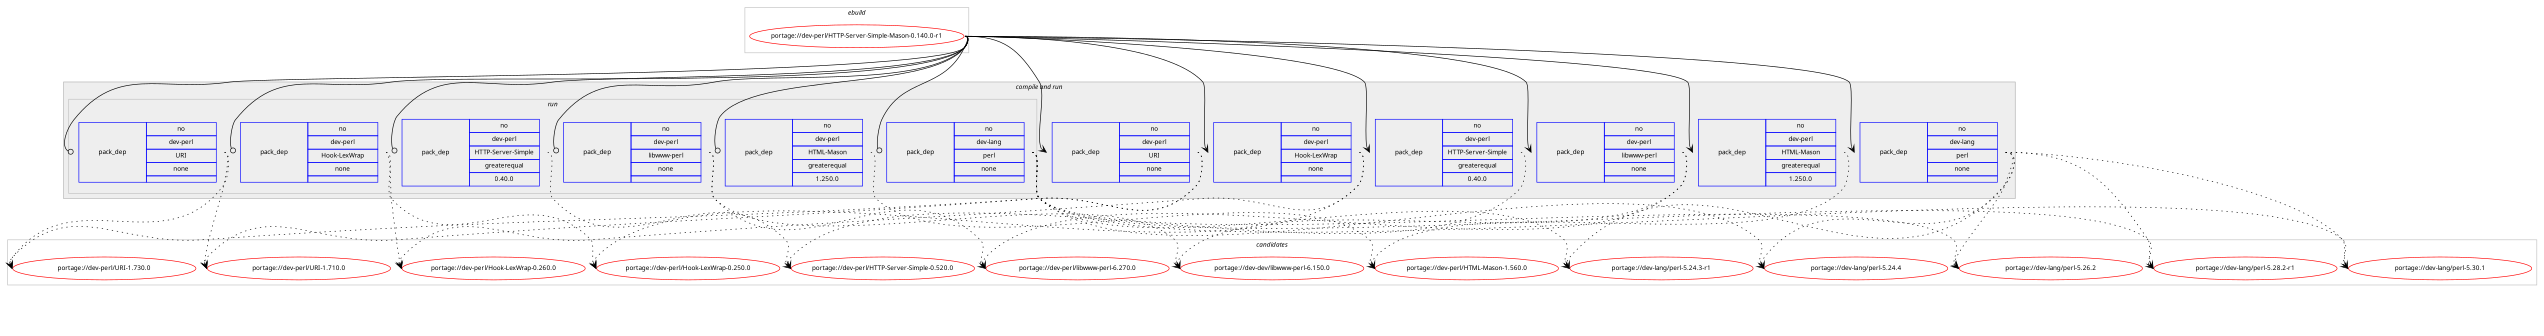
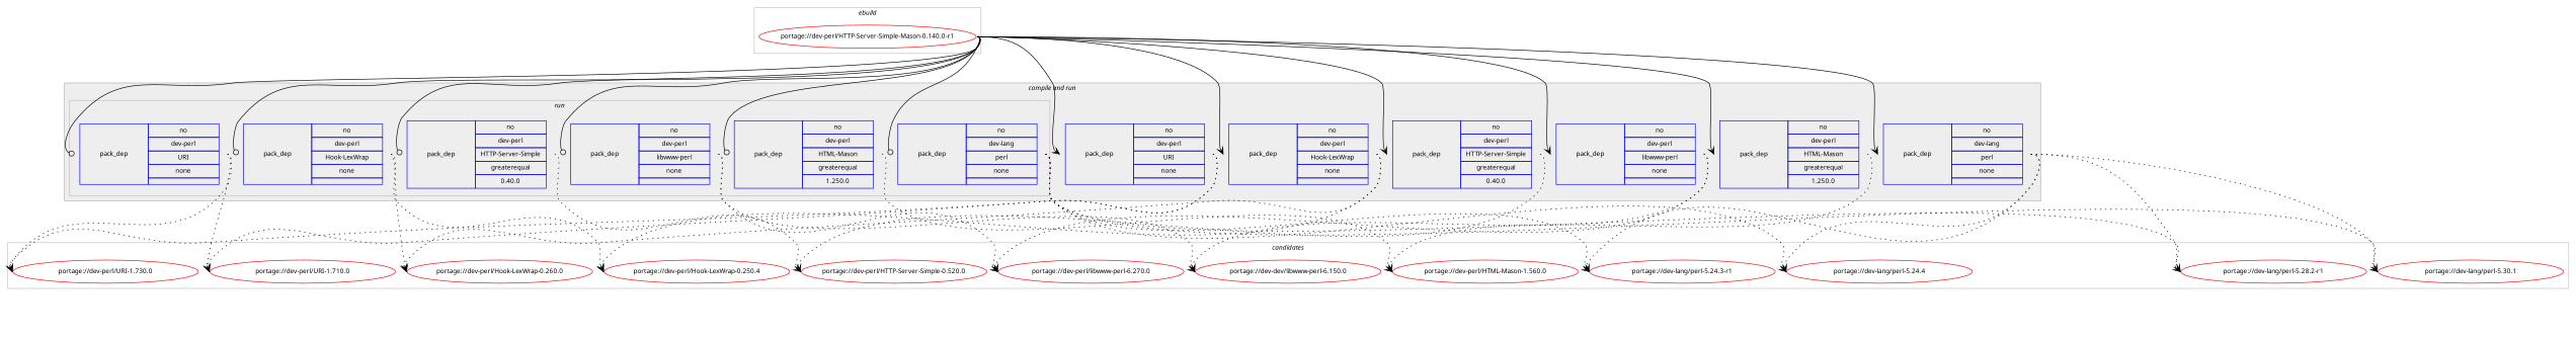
  digraph {
    compound=true
    concentrate=true
    fontname="Noto Sans"
    fontsize=10
    newrank=true
    rankdir=TB
    ranksep=1.5
    node [color=red fontname="Noto Sans" fontsize=10]
    edge [arrowhead=vee fontname="Noto Sans" headport=w style=dotted tailport=e weight=100]
    n1 [label="portage://dev-perl/HTTP-Server-Simple-Mason-0.140.0-r1" width=4]
    n2 [color=blue label=<<TABLE BORDER="0" CELLBORDER="1" CELLSPACING="0" CELLPADDING="4" WIDTH="220"><TR><TD ROWSPAN="6" CELLPADDING="30">pack_dep</TD></TR><TR><TD WIDTH="110">no</TD></TR><TR><TD>dev-lang</TD></TR><TR><TD>perl</TD></TR><TR><TD>none</TD></TR><TR><TD></TD></TR></TABLE>> shape=none]
    n3 [color=blue label=<<TABLE BORDER="0" CELLBORDER="1" CELLSPACING="0" CELLPADDING="4" WIDTH="220"><TR><TD ROWSPAN="6" CELLPADDING="30">pack_dep</TD></TR><TR><TD WIDTH="110">no</TD></TR><TR><TD>dev-perl</TD></TR><TR><TD>HTML-Mason</TD></TR><TR><TD>greaterequal</TD></TR><TR><TD>1.250.0</TD></TR></TABLE>> shape=none]
    n4 [color=blue label=<<TABLE BORDER="0" CELLBORDER="1" CELLSPACING="0" CELLPADDING="4" WIDTH="220"><TR><TD ROWSPAN="6" CELLPADDING="30">pack_dep</TD></TR><TR><TD WIDTH="110">no</TD></TR><TR><TD>dev-perl</TD></TR><TR><TD>HTTP-Server-Simple</TD></TR><TR><TD>greaterequal</TD></TR><TR><TD>0.40.0</TD></TR></TABLE>> shape=none]
    n5 [color=blue label=<<TABLE BORDER="0" CELLBORDER="1" CELLSPACING="0" CELLPADDING="4" WIDTH="220"><TR><TD ROWSPAN="6" CELLPADDING="30">pack_dep</TD></TR><TR><TD WIDTH="110">no</TD></TR><TR><TD>dev-perl</TD></TR><TR><TD>Hook-LexWrap</TD></TR><TR><TD>none</TD></TR><TR><TD></TD></TR></TABLE>> shape=none]
    n6 [color=blue label=<<TABLE BORDER="0" CELLBORDER="1" CELLSPACING="0" CELLPADDING="4" WIDTH="220"><TR><TD ROWSPAN="6" CELLPADDING="30">pack_dep</TD></TR><TR><TD WIDTH="110">no</TD></TR><TR><TD>dev-perl</TD></TR><TR><TD>URI</TD></TR><TR><TD>none</TD></TR><TR><TD></TD></TR></TABLE>> shape=none]
    n7 [color=blue label=<<TABLE BORDER="0" CELLBORDER="1" CELLSPACING="0" CELLPADDING="4" WIDTH="220"><TR><TD ROWSPAN="6" CELLPADDING="30">pack_dep</TD></TR><TR><TD WIDTH="110">no</TD></TR><TR><TD>dev-perl</TD></TR><TR><TD>libwww-perl</TD></TR><TR><TD>none</TD></TR><TR><TD></TD></TR></TABLE>> shape=none]
    n8 [color=blue label=<<TABLE BORDER="0" CELLBORDER="1" CELLSPACING="0" CELLPADDING="4" WIDTH="220"><TR><TD ROWSPAN="6" CELLPADDING="30">pack_dep</TD></TR><TR><TD WIDTH="110">no</TD></TR><TR><TD>dev-perl</TD></TR><TR><TD>libwww-perl</TD></TR><TR><TD>none</TD></TR><TR><TD></TD></TR></TABLE>> shape=none]
    n9 [color=blue label=<<TABLE BORDER="0" CELLBORDER="1" CELLSPACING="0" CELLPADDING="4" WIDTH="220"><TR><TD ROWSPAN="6" CELLPADDING="30">pack_dep</TD></TR><TR><TD WIDTH="110">no</TD></TR><TR><TD>dev-lang</TD></TR><TR><TD>perl</TD></TR><TR><TD>none</TD></TR><TR><TD></TD></TR></TABLE>> shape=none]
    n10 [color=blue label=<<TABLE BORDER="0" CELLBORDER="1" CELLSPACING="0" CELLPADDING="4" WIDTH="220"><TR><TD ROWSPAN="6" CELLPADDING="30">pack_dep</TD></TR><TR><TD WIDTH="110">no</TD></TR><TR><TD>dev-perl</TD></TR><TR><TD>HTML-Mason</TD></TR><TR><TD>greaterequal</TD></TR><TR><TD>1.250.0</TD></TR></TABLE>> shape=none]
    n11 [color=blue label=<<TABLE BORDER="0" CELLBORDER="1" CELLSPACING="0" CELLPADDING="4" WIDTH="220"><TR><TD ROWSPAN="6" CELLPADDING="30">pack_dep</TD></TR><TR><TD WIDTH="110">no</TD></TR><TR><TD>dev-perl</TD></TR><TR><TD>HTTP-Server-Simple</TD></TR><TR><TD>greaterequal</TD></TR><TR><TD>0.40.0</TD></TR></TABLE>> shape=none]
    n12 [color=blue label=<<TABLE BORDER="0" CELLBORDER="1" CELLSPACING="0" CELLPADDING="4" WIDTH="220"><TR><TD ROWSPAN="6" CELLPADDING="30">pack_dep</TD></TR><TR><TD WIDTH="110">no</TD></TR><TR><TD>dev-perl</TD></TR><TR><TD>Hook-LexWrap</TD></TR><TR><TD>none</TD></TR><TR><TD></TD></TR></TABLE>> shape=none]
    n13 [color=blue label=<<TABLE BORDER="0" CELLBORDER="1" CELLSPACING="0" CELLPADDING="4" WIDTH="220"><TR><TD ROWSPAN="6" CELLPADDING="30">pack_dep</TD></TR><TR><TD WIDTH="110">no</TD></TR><TR><TD>dev-perl</TD></TR><TR><TD>URI</TD></TR><TR><TD>none</TD></TR><TR><TD></TD></TR></TABLE>> shape=none]
    n14 [label="portage://dev-lang/perl-5.30.1" width=4]
    n15 [label="portage://dev-lang/perl-5.28.2-r1" width=4]
-   n16 [label="portage://dev-lang/perl-5.26.2" width=4]
    n17 [label="portage://dev-lang/perl-5.24.4" width=4]
    n18 [label="portage://dev-lang/perl-5.24.3-r1" width=4]
    n19 [label="portage://dev-perl/HTML-Mason-1.560.0" width=4]
    n20 [label="portage://dev-perl/HTTP-Server-Simple-0.520.0" width=4]
    n21 [label="portage://dev-perl/Hook-LexWrap-0.260.0" width=4]
-   n22 [label="portage://dev-perl/Hook-LexWrap-0.250.0" width=4]
+   n22 [label="portage://dev-perl/Hook-LexWrap-0.250.4" width=4]
    n23 [label="portage://dev-perl/URI-1.730.0" width=4]
    n24 [label="portage://dev-perl/URI-1.710.0" width=4]
    n25 [label="portage://dev-perl/libwww-perl-6.270.0" width=4]
    n26 [label="portage://dev-dev/libwww-perl-6.150.0" width=4]
    subgraph cluster_1 {
      color=gray
      label=<<i>ebuild</i>>
      n1
    }
    subgraph cluster_2 {
      color=gray
      label=<<i>dependencies</i>>
      subgraph cluster_3 {
        color=gray
        fillcolor="#eeeeee"
        label=<<i>compile</i>>
        style=filled
        subgraph sub_4 {
          color=gray
          fillcolor="#eeeeee"
          label=<<i>compile</i>>
          style=filled
          n2
        }
        subgraph sub_5 {
          color=gray
          fillcolor="#eeeeee"
          label=<<i>compile</i>>
          style=filled
          n3
        }
        subgraph sub_6 {
          color=gray
          fillcolor="#eeeeee"
          label=<<i>compile</i>>
          style=filled
          n4
        }
        subgraph sub_7 {
          color=gray
          fillcolor="#eeeeee"
          label=<<i>compile</i>>
          style=filled
          n5
        }
        subgraph sub_8 {
          color=gray
          fillcolor="#eeeeee"
          label=<<i>compile</i>>
          style=filled
          n6
        }
        subgraph sub_9 {
          color=gray
          fillcolor="#eeeeee"
          label=<<i>compile</i>>
          style=filled
          n7
        }
      }
      subgraph cluster_10 {
        color=gray
        fillcolor="#eeeeee"
        label=<<i>compile and run</i>>
        style=filled
      }
      subgraph cluster_11 {
        color=gray
        fillcolor="#eeeeee"
        label=<<i>run</i>>
        style=filled
        subgraph sub_12 {
          color=gray
          fillcolor="#eeeeee"
          label=<<i>run</i>>
          style=filled
          n8
        }
        subgraph sub_13 {
          color=gray
          fillcolor="#eeeeee"
          label=<<i>run</i>>
          style=filled
          n9
        }
        subgraph sub_14 {
          color=gray
          fillcolor="#eeeeee"
          label=<<i>run</i>>
          style=filled
          n10
        }
        subgraph sub_15 {
          color=gray
          fillcolor="#eeeeee"
          label=<<i>run</i>>
          style=filled
          n11
        }
        subgraph sub_16 {
          color=gray
          fillcolor="#eeeeee"
          label=<<i>run</i>>
          style=filled
          n12
        }
        subgraph sub_17 {
          color=gray
          fillcolor="#eeeeee"
          label=<<i>run</i>>
          style=filled
          n13
        }
      }
    }
    subgraph cluster_18 {
      color=gray
      label=<<i>candidates</i>>
      rank=same
      subgraph sub_19 {
        color=black
        label=<<i>candidates</i>>
        nodesep=1
        rank=same
        n14
        n15
-       n16
        n17
        n18
      }
      subgraph sub_20 {
        color=black
        label=<<i>candidates</i>>
        nodesep=1
        rank=same
        n19
      }
      subgraph sub_21 {
        color=black
        label=<<i>candidates</i>>
        nodesep=1
        rank=same
        n20
      }
      subgraph sub_22 {
        color=black
        label=<<i>candidates</i>>
        nodesep=1
        rank=same
        n21
        n22
      }
      subgraph sub_23 {
        color=black
        label=<<i>candidates</i>>
        nodesep=1
        rank=same
        n23
        n24
      }
      subgraph sub_24 {
        color=black
        label=<<i>candidates</i>>
        nodesep=1
        rank=same
        n25
        n26
      }
      subgraph sub_25 {
        color=black
        label=<<i>candidates</i>>
        nodesep=1
        rank=same
        n14
        n15
-       n16
        n17
        n18
      }
      subgraph sub_26 {
        color=black
        label=<<i>candidates</i>>
        nodesep=1
        rank=same
        n19
      }
      subgraph sub_27 {
        color=black
        label=<<i>candidates</i>>
        nodesep=1
        rank=same
        n20
      }
      subgraph sub_28 {
        color=black
        label=<<i>candidates</i>>
        nodesep=1
        rank=same
        n21
        n22
      }
      subgraph sub_29 {
        color=black
        label=<<i>candidates</i>>
        nodesep=1
        rank=same
        n23
        n24
      }
      subgraph sub_30 {
        color=black
        label=<<i>candidates</i>>
        nodesep=1
        rank=same
        n25
        n26
      }
    }
    n1 -> n2 [style=solid weight=20]
    n1 -> n3 [style=solid weight=20]
    n1 -> n4 [style=solid weight=20]
    n1 -> n5 [style=solid weight=20]
    n1 -> n6 [style=solid weight=20]
    n1 -> n7 [style=solid weight=20]
    n1 -> n8 [arrowhead=odot style=solid weight=20]
    n1 -> n9 [arrowhead=odot style=solid weight=20]
    n1 -> n10 [arrowhead=odot style=solid weight=20]
    n1 -> n11 [arrowhead=odot style=solid weight=20]
    n1 -> n12 [arrowhead=odot style=solid weight=20]
    n1 -> n13 [arrowhead=odot style=solid weight=20]
    n2 -> n14
    n2 -> n15
-   n2 -> n16
    n2 -> n17
    n2 -> n18
    n3 -> n19
    n4 -> n20
    n5 -> n21
    n5 -> n22
    n6 -> n23
    n6 -> n24
    n7 -> n25
    n7 -> n26
    n8 -> n25
    n8 -> n26
    n9 -> n14
    n9 -> n15
-   n9 -> n16
    n9 -> n17
    n9 -> n18
    n10 -> n19
    n11 -> n20
    n12 -> n21
    n12 -> n22
    n13 -> n23
    n13 -> n24
  }
